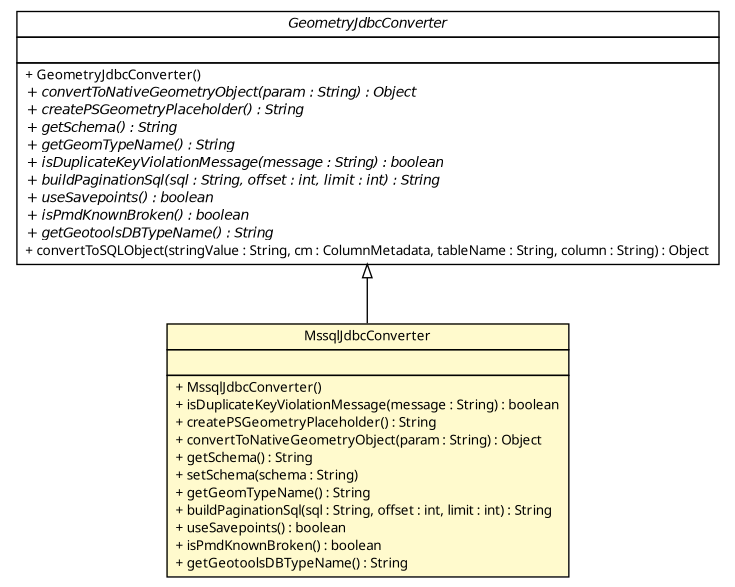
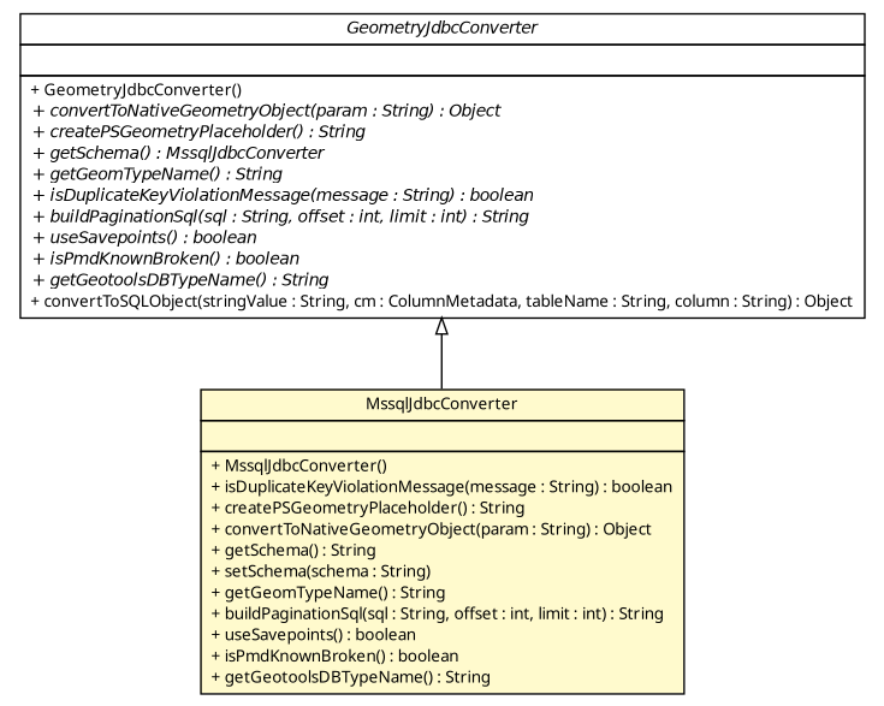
  digraph {
    nodesep=0.25
    ranksep=0.5
    fontname="Noto Sans"
    node [fontcolor=black fontname="Noto Sans" fontsize=10.0 shape=plaintext]
-   n1 [label=<<table title="nl.b3p.brmo.loader.jdbc.GeometryJdbcConverter" border="0" cellborder="1" cellspacing="0" cellpadding="2" port="p" href="./GeometryJdbcConverter.html"> 		<tr><td><table border="0" cellspacing="0" cellpadding="1"> <tr><td align="center" balign="center"><font face="Helvetica-Oblique"> GeometryJdbcConverter </font></td></tr> 		</table></td></tr> 		<tr><td><table border="0" cellspacing="0" cellpadding="1"> <tr><td align="left" balign="left">  </td></tr> 		</table></td></tr> 		<tr><td><table border="0" cellspacing="0" cellpadding="1"> <tr><td align="left" balign="left"> + GeometryJdbcConverter() </td></tr> <tr><td align="left" balign="left"><font face="Helvetica-Oblique" point-size="10.0"> + convertToNativeGeometryObject(param : String) : Object </font></td></tr> <tr><td align="left" balign="left"><font face="Helvetica-Oblique" point-size="10.0"> + createPSGeometryPlaceholder() : String </font></td></tr> <tr><td align="left" balign="left"><font face="Helvetica-Oblique" point-size="10.0"> + getSchema() : String </font></td></tr> <tr><td align="left" balign="left"><font face="Helvetica-Oblique" point-size="10.0"> + getGeomTypeName() : String </font></td></tr> <tr><td align="left" balign="left"><font face="Helvetica-Oblique" point-size="10.0"> + isDuplicateKeyViolationMessage(message : String) : boolean </font></td></tr> <tr><td align="left" balign="left"><font face="Helvetica-Oblique" point-size="10.0"> + buildPaginationSql(sql : String, offset : int, limit : int) : String </font></td></tr> <tr><td align="left" balign="left"><font face="Helvetica-Oblique" point-size="10.0"> + useSavepoints() : boolean </font></td></tr> <tr><td align="left" balign="left"><font face="Helvetica-Oblique" point-size="10.0"> + isPmdKnownBroken() : boolean </font></td></tr> <tr><td align="left" balign="left"><font face="Helvetica-Oblique" point-size="10.0"> + getGeotoolsDBTypeName() : String </font></td></tr> <tr><td align="left" balign="left"> + convertToSQLObject(stringValue : String, cm : ColumnMetadata, tableName : String, column : String) : Object </td></tr> 		</table></td></tr> 		</table>>]
+   n1 [label=<<table title="nl.b3p.brmo.loader.jdbc.GeometryJdbcConverter" border="0" cellborder="1" cellspacing="0" cellpadding="2" port="p" href="./GeometryJdbcConverter.html"> 		<tr><td><table border="0" cellspacing="0" cellpadding="1"> <tr><td align="center" balign="center"><font face="Helvetica-Oblique"> GeometryJdbcConverter </font></td></tr> 		</table></td></tr> 		<tr><td><table border="0" cellspacing="0" cellpadding="1"> <tr><td align="left" balign="left">  </td></tr> 		</table></td></tr> 		<tr><td><table border="0" cellspacing="0" cellpadding="1"> <tr><td align="left" balign="left"> + GeometryJdbcConverter() </td></tr> <tr><td align="left" balign="left"><font face="Helvetica-Oblique" point-size="10.0"> + convertToNativeGeometryObject(param : String) : Object </font></td></tr> <tr><td align="left" balign="left"><font face="Helvetica-Oblique" point-size="10.0"> + createPSGeometryPlaceholder() : String </font></td></tr> <tr><td align="left" balign="left"><font face="Helvetica-Oblique" point-size="10.0"> + getSchema() : MssqlJdbcConverter </font></td></tr> <tr><td align="left" balign="left"><font face="Helvetica-Oblique" point-size="10.0"> + getGeomTypeName() : String </font></td></tr> <tr><td align="left" balign="left"><font face="Helvetica-Oblique" point-size="10.0"> + isDuplicateKeyViolationMessage(message : String) : boolean </font></td></tr> <tr><td align="left" balign="left"><font face="Helvetica-Oblique" point-size="10.0"> + buildPaginationSql(sql : String, offset : int, limit : int) : String </font></td></tr> <tr><td align="left" balign="left"><font face="Helvetica-Oblique" point-size="10.0"> + useSavepoints() : boolean </font></td></tr> <tr><td align="left" balign="left"><font face="Helvetica-Oblique" point-size="10.0"> + isPmdKnownBroken() : boolean </font></td></tr> <tr><td align="left" balign="left"><font face="Helvetica-Oblique" point-size="10.0"> + getGeotoolsDBTypeName() : String </font></td></tr> <tr><td align="left" balign="left"> + convertToSQLObject(stringValue : String, cm : ColumnMetadata, tableName : String, column : String) : Object </td></tr> 		</table></td></tr> 		</table>>]
    n2 [label=<<table title="nl.b3p.brmo.loader.jdbc.MssqlJdbcConverter" border="0" cellborder="1" cellspacing="0" cellpadding="2" port="p" bgcolor="lemonChiffon" href="./MssqlJdbcConverter.html"> 		<tr><td><table border="0" cellspacing="0" cellpadding="1"> <tr><td align="center" balign="center"> MssqlJdbcConverter </td></tr> 		</table></td></tr> 		<tr><td><table border="0" cellspacing="0" cellpadding="1"> <tr><td align="left" balign="left">  </td></tr> 		</table></td></tr> 		<tr><td><table border="0" cellspacing="0" cellpadding="1"> <tr><td align="left" balign="left"> + MssqlJdbcConverter() </td></tr> <tr><td align="left" balign="left"> + isDuplicateKeyViolationMessage(message : String) : boolean </td></tr> <tr><td align="left" balign="left"> + createPSGeometryPlaceholder() : String </td></tr> <tr><td align="left" balign="left"> + convertToNativeGeometryObject(param : String) : Object </td></tr> <tr><td align="left" balign="left"> + getSchema() : String </td></tr> <tr><td align="left" balign="left"> + setSchema(schema : String) </td></tr> <tr><td align="left" balign="left"> + getGeomTypeName() : String </td></tr> <tr><td align="left" balign="left"> + buildPaginationSql(sql : String, offset : int, limit : int) : String </td></tr> <tr><td align="left" balign="left"> + useSavepoints() : boolean </td></tr> <tr><td align="left" balign="left"> + isPmdKnownBroken() : boolean </td></tr> <tr><td align="left" balign="left"> + getGeotoolsDBTypeName() : String </td></tr> 		</table></td></tr> 		</table>>]
    n1 -> n2 [arrowtail=empty dir=back fontname="Noto Sans" fontsize=10 headport=p labelfontname=Helvetica labelfontsize=10 tailport=p]
  }
